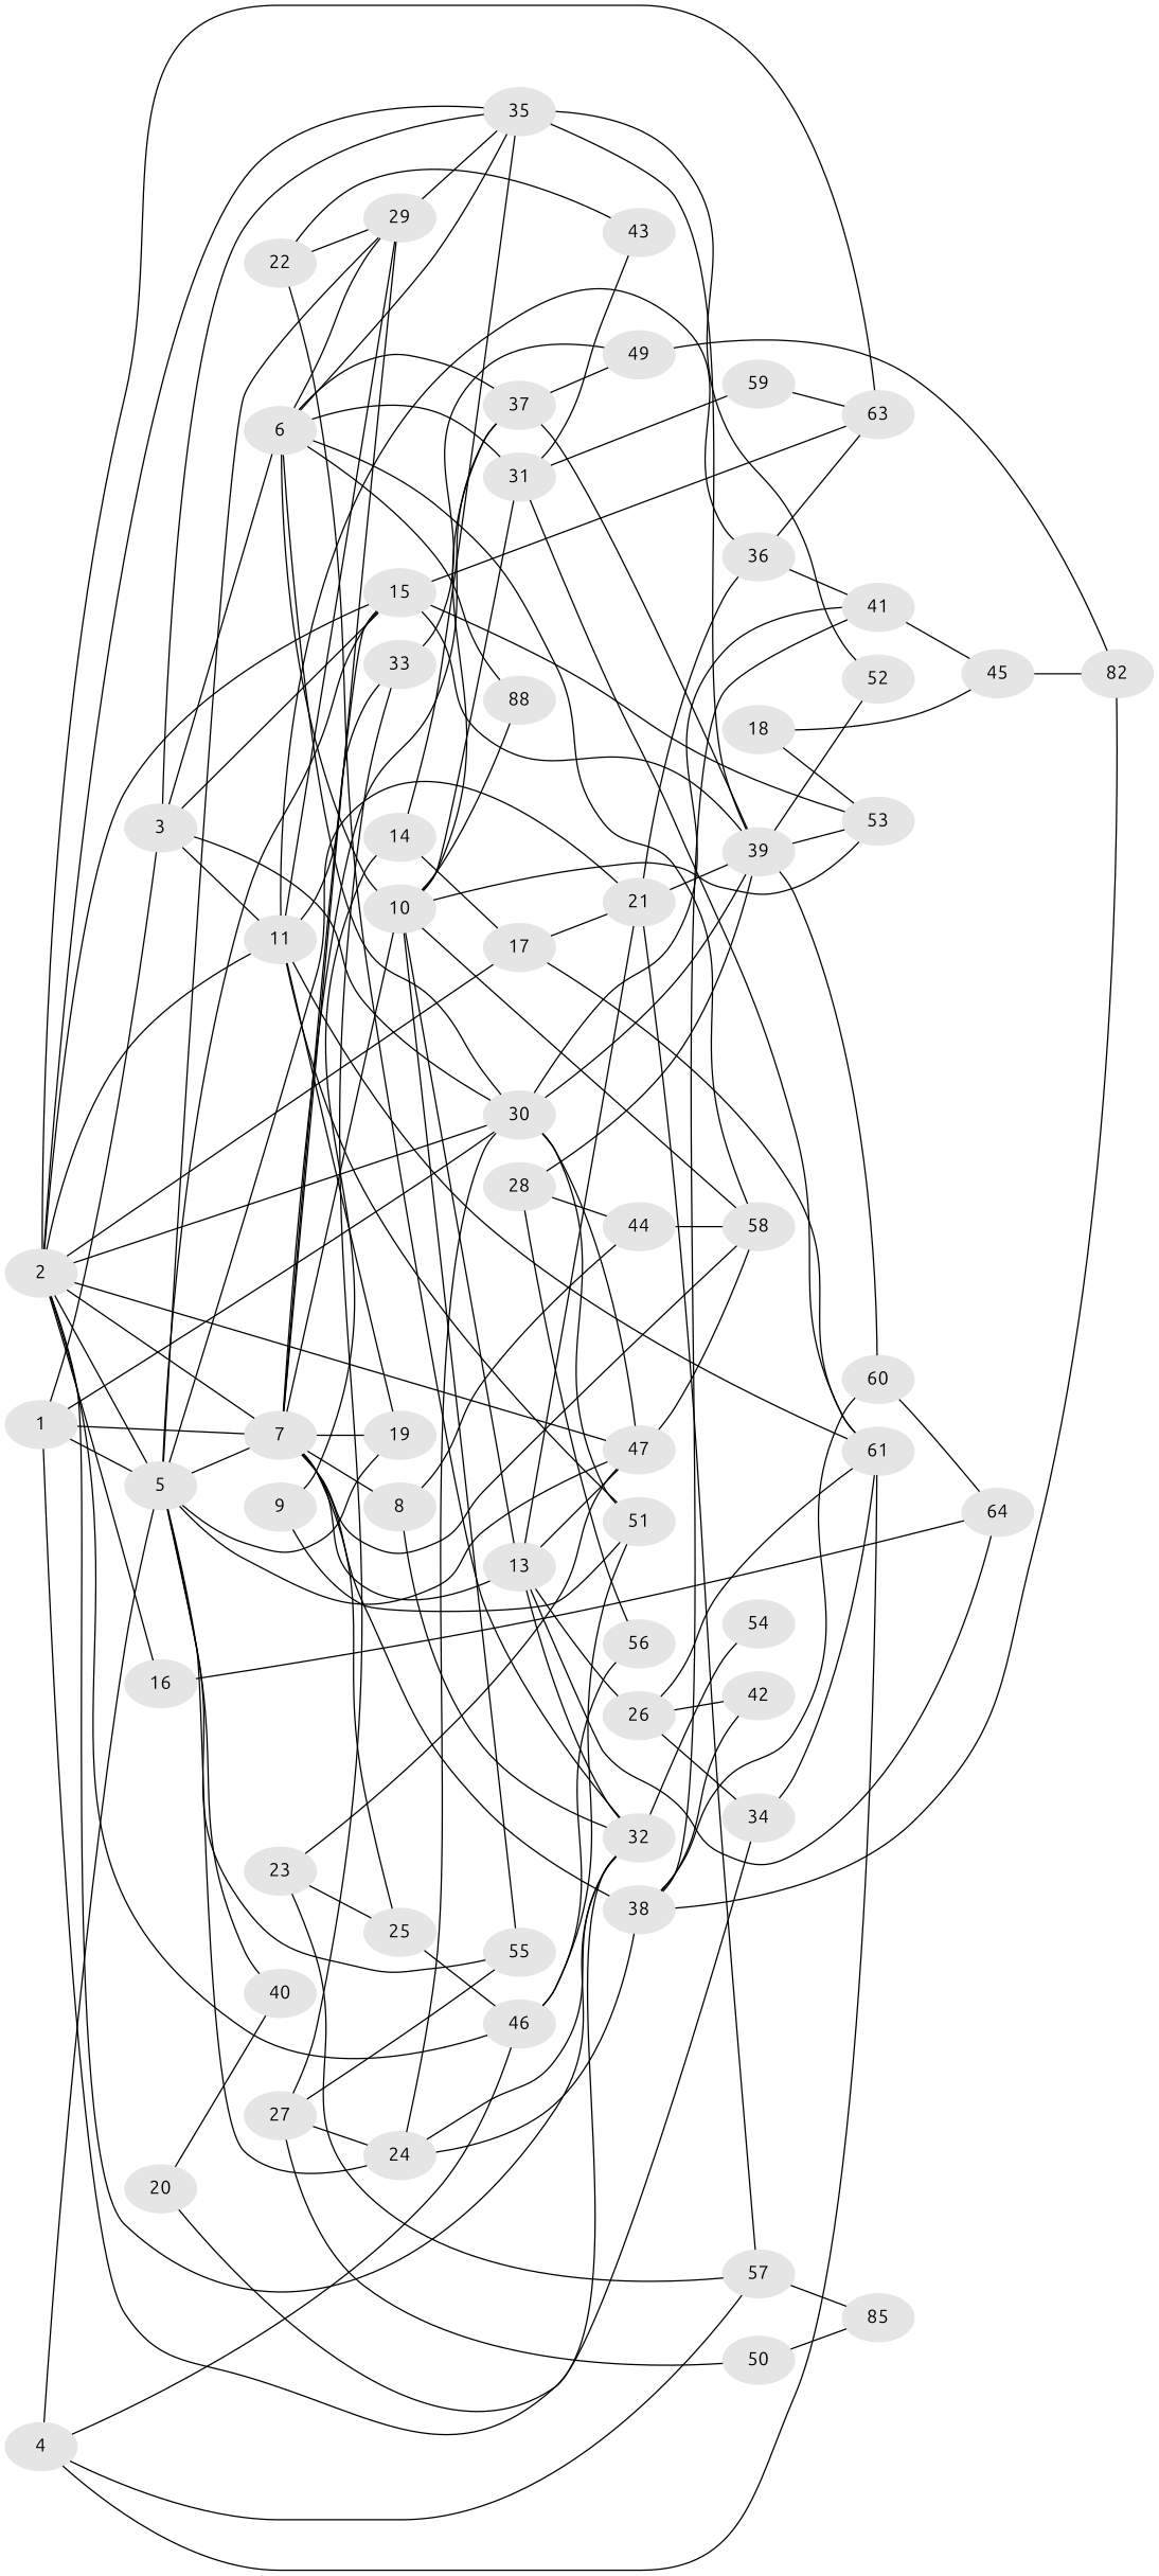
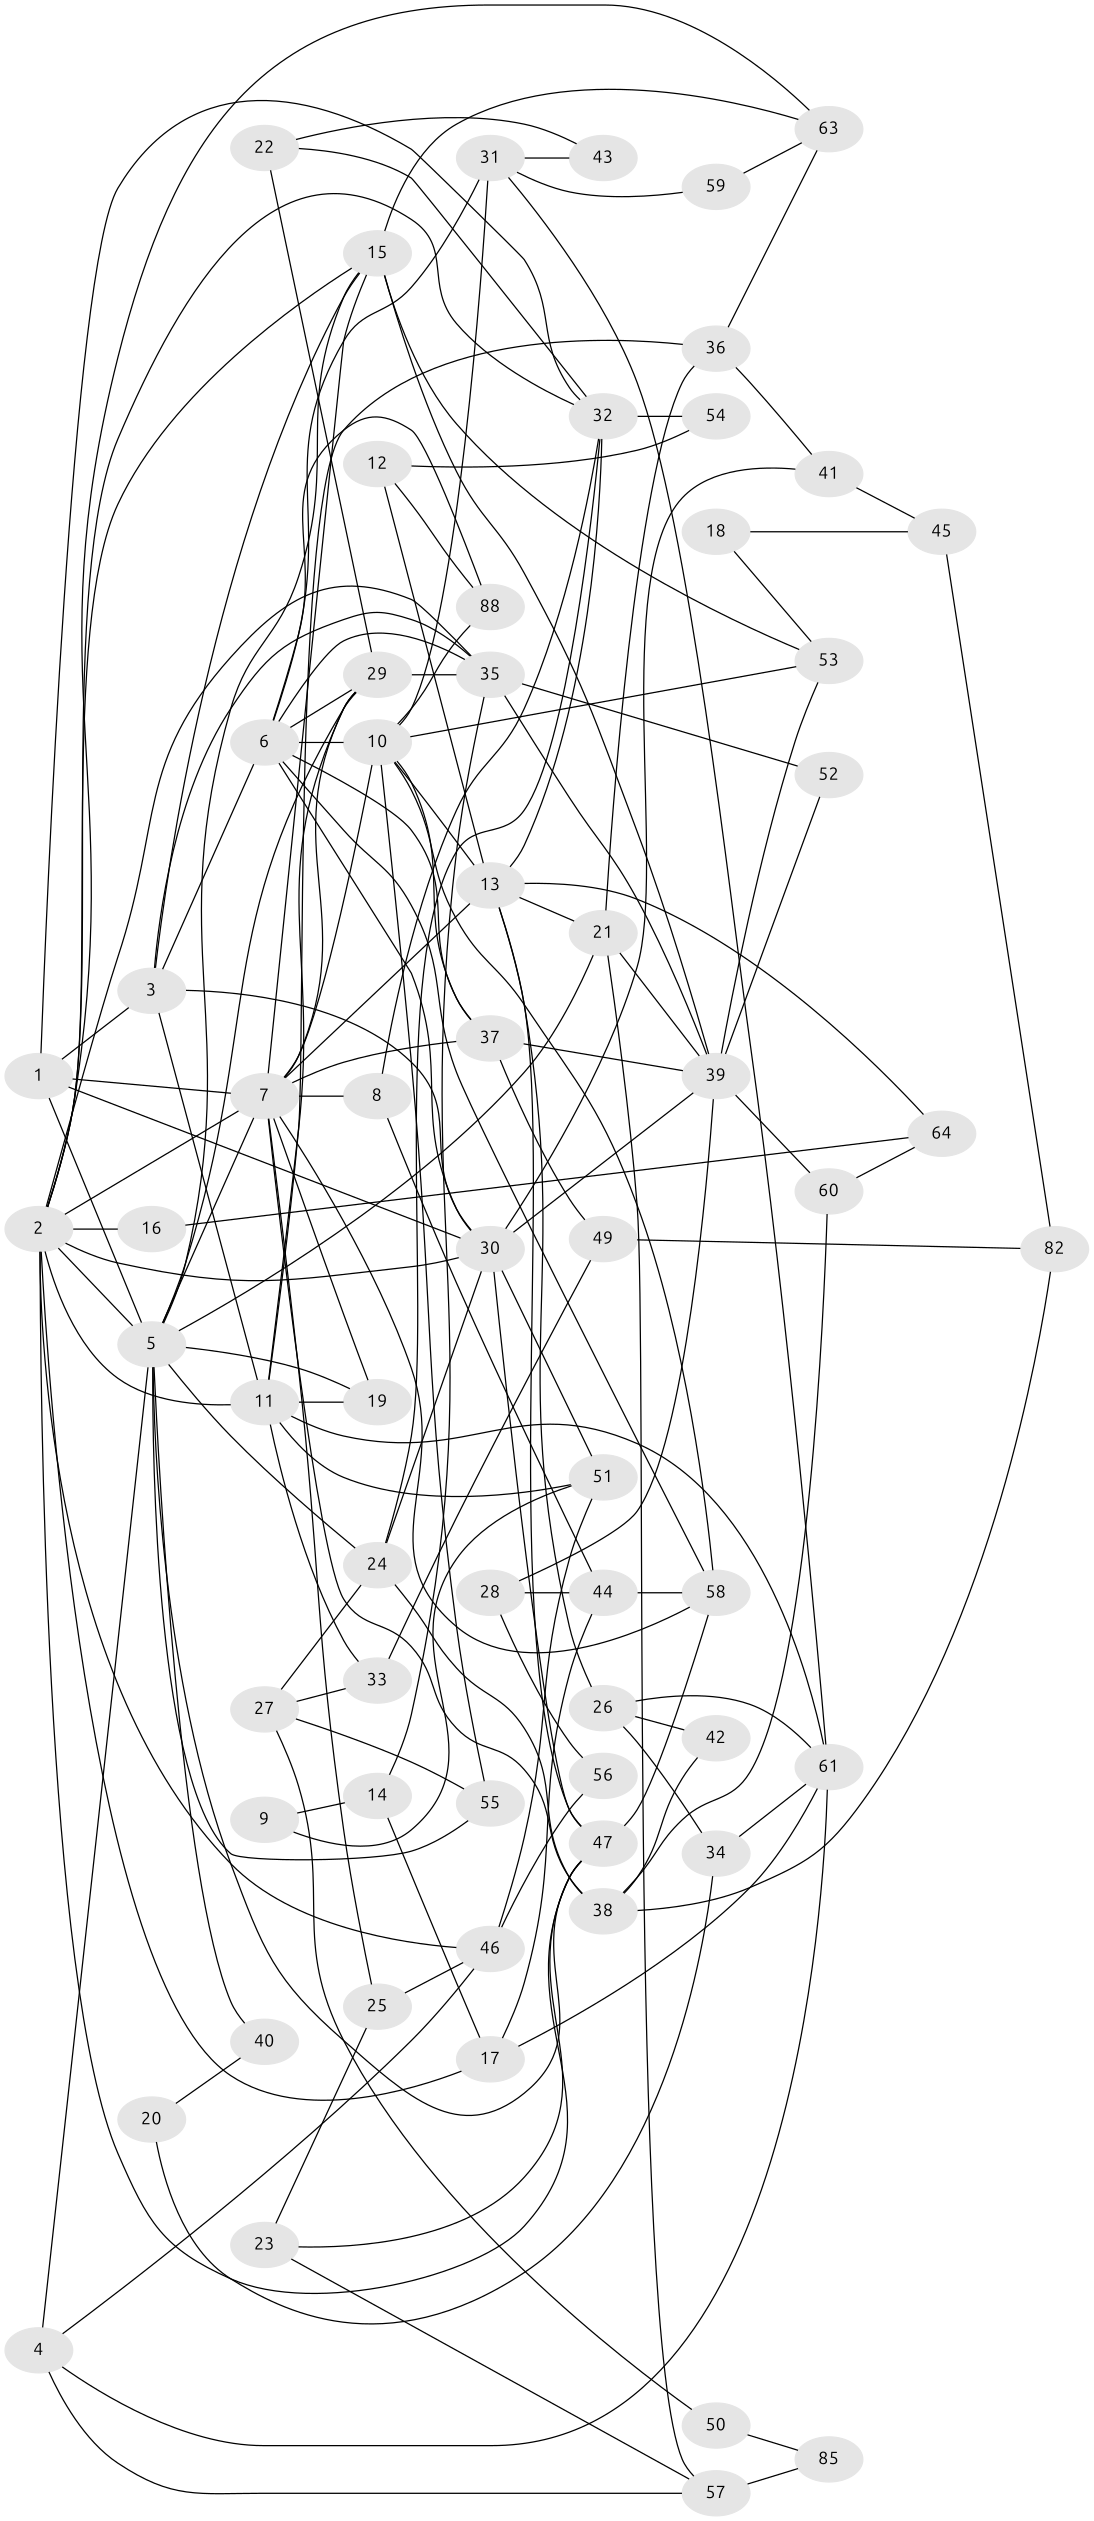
  graph {
    fontname=Ubuntu
    rankdir=LR
    node [color=gray90 fontname=Ubuntu style=filled]
    edge [fontname=Ubuntu weight=1.0]
    1
    3
    5
    7
    30
    32
    11
    15
    35
    6
    47
    19
    21
    24
    29
    40
    55
    10
    37
    58
    8
    13
    25
    38
    51
    39
    41
    54
    2
    16
    17
    46
    63
    61
    33
    36
    53
    64
    52
    56
    31
    n42 [label=88]
    4
    57
    n45 [label=85]
    43
    59
    49
    44
    26
    42
    60
    n53 [label=82]
    9
    14
+   12
    34
    18
    45
    20
    22
    23
    27
    50
    28
    1 -- 3 [weight=2.0]
    1 -- 5 [weight=2.0]
    1 -- 7
    1 -- 30
    1 -- 32
    3 -- 30
    3 -- 11 [weight=2.0]
    3 -- 15
    3 -- 35
    3 -- 6 [weight=2.0]
    5 -- 7 [weight=5.0]
    5 -- 15
    5 -- 47
    5 -- 19
    5 -- 21
    5 -- 24
    5 -- 29
    5 -- 40 [weight=2.0]
    5 -- 55
    7 -- 15
    7 -- 19
    7 -- 29
    7 -- 10
    7 -- 37
    7 -- 58
    7 -- 8 [weight=2.0]
    7 -- 13
    7 -- 25
    7 -- 38
    30 -- 47 [weight=2.0]
    30 -- 51
    30 -- 39 [weight=6.0]
    30 -- 41
    32 -- 54
    11 -- 19
    11 -- 29
    11 -- 51
    11 -- 61
    11 -- 33
    11 -- 36
    15 -- 39
    15 -- 63
    15 -- 53
    35 -- 39
    35 -- 52
    6 -- 30
    6 -- 35
    6 -- 29 [weight=2.0]
    6 -- 10
    6 -- 37
    6 -- 58
    6 -- 31
    6 -- n42
    47 -- 58
    21 -- 39
    21 -- 36
    21 -- 57
    24 -- 30
    24 -- 32
    24 -- 38
    29 -- 35
    10 -- 55
    10 -- 37
    10 -- 58
    10 -- 13 [weight=2.0]
    10 -- 53
    10 -- 31
    10 -- n42
    37 -- 39
    37 -- 49
    8 -- 32
    8 -- 44
    13 -- 32
    13 -- 47
    13 -- 21
    13 -- 64
    13 -- 26
    25 -- 46
-   38 -- 41
    38 -- 42
    38 -- 60
    38 -- n53
    39 -- 53
    39 -- 52
    39 -- 60
    41 -- 45
    2 -- 5
    2 -- 7 [weight=2.0]
    2 -- 30
    2 -- 32
    2 -- 11
    2 -- 15
    2 -- 35
    2 -- 47
    2 -- 16
    2 -- 17
    2 -- 46
    2 -- 63
    16 -- 64
-   17 -- 21
+   17 -- 44
    17 -- 61
    46 -- 51
    46 -- 56
    33 -- 49
    36 -- 41
    36 -- 63
    31 -- 61
    31 -- 43
    31 -- 59
    4 -- 5
    4 -- 46
    4 -- 61
    4 -- 57
    57 -- n45
    59 -- 63
    49 -- n53
    44 -- 58
    26 -- 61
    26 -- 42
    26 -- 34
    60 -- 64
    9 -- 51
    9 -- 14
    14 -- 35
    14 -- 17
+   12 -- 13
+   12 -- 54
+   12 -- n42
    34 -- 61
    18 -- 53
    18 -- 45
    45 -- n53
    20 -- 40
    20 -- 34
    22 -- 32 [weight=2.0]
    22 -- 29
    22 -- 43
    23 -- 47
    23 -- 25
    23 -- 57
    27 -- 24
    27 -- 55
    27 -- 33
    27 -- 50
    50 -- n45
    28 -- 39
    28 -- 56
    28 -- 44
  }
